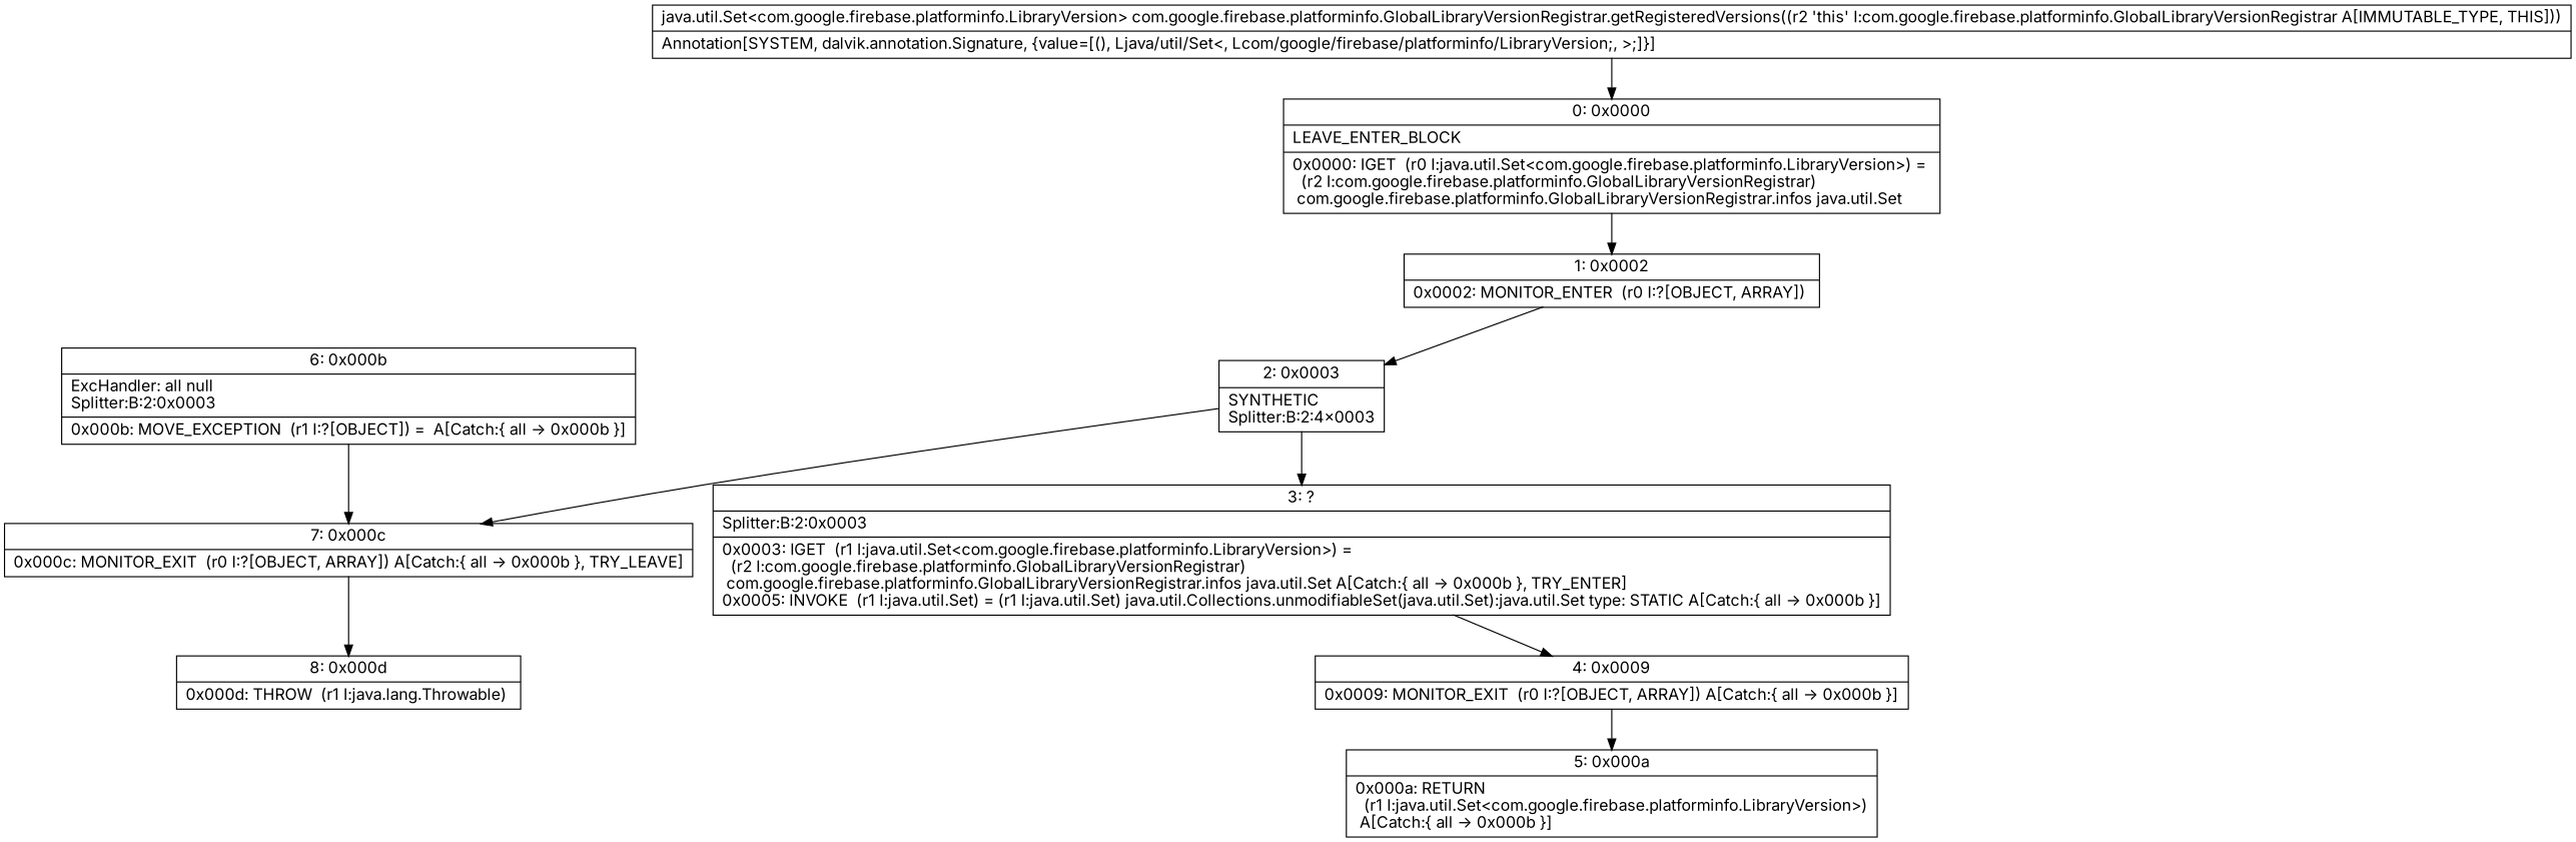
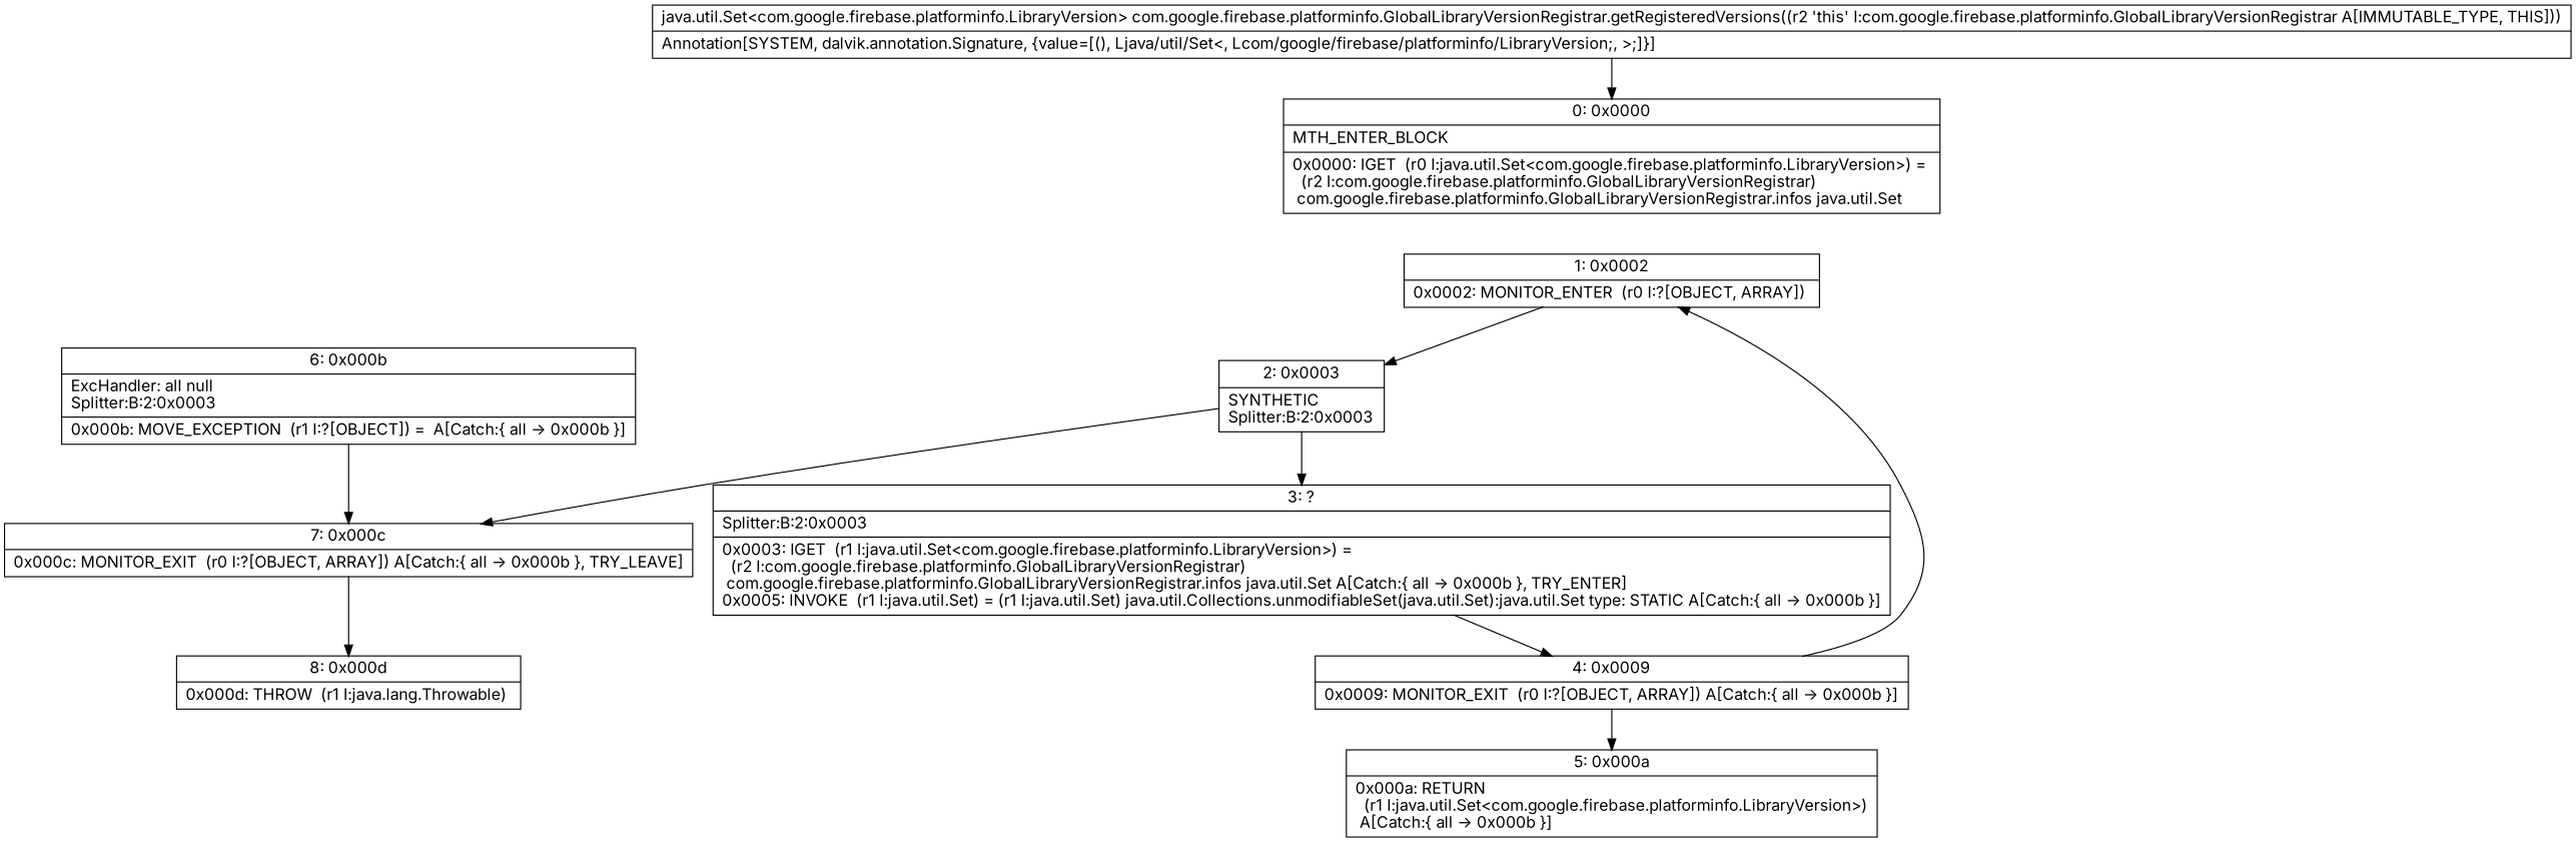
  digraph {
    fontname=Inter
    node [fontname=Inter shape=record]
    edge [fontname=Inter]
-   n1 [label="{0\:\ 0x0000|LEAVE_ENTER_BLOCK\l|0x0000: IGET  (r0 I:java.util.Set\<com.google.firebase.platforminfo.LibraryVersion\>) = \l  (r2 I:com.google.firebase.platforminfo.GlobalLibraryVersionRegistrar)\l com.google.firebase.platforminfo.GlobalLibraryVersionRegistrar.infos java.util.Set \l}"]
+   n1 [label="{0\:\ 0x0000|MTH_ENTER_BLOCK\l|0x0000: IGET  (r0 I:java.util.Set\<com.google.firebase.platforminfo.LibraryVersion\>) = \l  (r2 I:com.google.firebase.platforminfo.GlobalLibraryVersionRegistrar)\l com.google.firebase.platforminfo.GlobalLibraryVersionRegistrar.infos java.util.Set \l}"]
    n2 [label="{1\:\ 0x0002|0x0002: MONITOR_ENTER  (r0 I:?[OBJECT, ARRAY]) \l}"]
-   n3 [label="{2\:\ 0x0003|SYNTHETIC\lSplitter:B:2:4x0003\l}"]
+   n3 [label="{2\:\ 0x0003|SYNTHETIC\lSplitter:B:2:0x0003\l}"]
    n4 [label="{3\:\ ?|Splitter:B:2:0x0003\l|0x0003: IGET  (r1 I:java.util.Set\<com.google.firebase.platforminfo.LibraryVersion\>) = \l  (r2 I:com.google.firebase.platforminfo.GlobalLibraryVersionRegistrar)\l com.google.firebase.platforminfo.GlobalLibraryVersionRegistrar.infos java.util.Set A[Catch:\{ all \-\> 0x000b \}, TRY_ENTER]\l0x0005: INVOKE  (r1 I:java.util.Set) = (r1 I:java.util.Set) java.util.Collections.unmodifiableSet(java.util.Set):java.util.Set type: STATIC A[Catch:\{ all \-\> 0x000b \}]\l}"]
    n5 [label="{7\:\ 0x000c|0x000c: MONITOR_EXIT  (r0 I:?[OBJECT, ARRAY]) A[Catch:\{ all \-\> 0x000b \}, TRY_LEAVE]\l}"]
    n6 [label="{4\:\ 0x0009|0x0009: MONITOR_EXIT  (r0 I:?[OBJECT, ARRAY]) A[Catch:\{ all \-\> 0x000b \}]\l}"]
    n7 [label="{6\:\ 0x000b|ExcHandler: all null\lSplitter:B:2:0x0003\l|0x000b: MOVE_EXCEPTION  (r1 I:?[OBJECT]) =  A[Catch:\{ all \-\> 0x000b \}]\l}"]
    n8 [label="{5\:\ 0x000a|0x000a: RETURN  \l  (r1 I:java.util.Set\<com.google.firebase.platforminfo.LibraryVersion\>)\l A[Catch:\{ all \-\> 0x000b \}]\l}"]
    n9 [label="{8\:\ 0x000d|0x000d: THROW  (r1 I:java.lang.Throwable) \l}"]
    n10 [label="{java.util.Set\<com.google.firebase.platforminfo.LibraryVersion\> com.google.firebase.platforminfo.GlobalLibraryVersionRegistrar.getRegisteredVersions((r2 'this' I:com.google.firebase.platforminfo.GlobalLibraryVersionRegistrar A[IMMUTABLE_TYPE, THIS]))  | Annotation[SYSTEM, dalvik.annotation.Signature, \{value=[(), Ljava\/util\/Set\<, Lcom\/google\/firebase\/platforminfo\/LibraryVersion;, \>;]\}]\l}"]
-   n1 -> n2
+   n6 -> n2
    n2 -> n3
    n3 -> n4
    n3 -> n5
    n4 -> n6
    n5 -> n9
    n6 -> n8
    n7 -> n5
    n10 -> n1
  }
